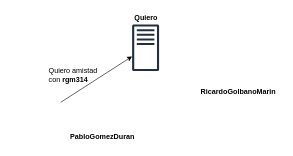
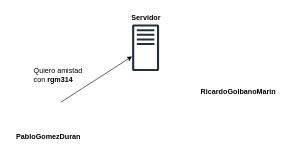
  <mxCell id="0" />
  <mxCell id="1" parent="0" />
  <mxCell id="2" value="" style="outlineConnect=0;fontColor=#232F3E;gradientColor=none;fillColor=#232F3E;strokeColor=none;dashed=0;verticalLabelPosition=bottom;verticalAlign=top;align=center;html=1;fontSize=12;fontStyle=0;aspect=fixed;pointerEvents=1;shape=mxgraph.aws4.traditional_server;" parent="1" vertex="1"><mxGeometry x="220" y="40" width="45" height="78" as="geometry" /></mxCell>
  <mxCell id="3" value="" style="shape=image;html=1;verticalAlign=top;verticalLabelPosition=bottom;labelBackgroundColor=#ffffff;imageAspect=0;aspect=fixed;image=https://cdn2.iconfinder.com/data/icons/pittogrammi/142/04-128.png" parent="1" vertex="1"><mxGeometry x="53" y="170" width="48" height="48" as="geometry" /></mxCell>
  <mxCell id="4" value="" style="shape=image;html=1;verticalAlign=top;verticalLabelPosition=bottom;labelBackgroundColor=#ffffff;imageAspect=0;aspect=fixed;image=https://cdn2.iconfinder.com/data/icons/pittogrammi/142/04-128.png" parent="1" vertex="1"><mxGeometry x="373" y="170" width="48" height="48" as="geometry" /></mxCell>
  <mxCell id="5" value="" style="endArrow=classic;html=1;exitX=1;exitY=0;exitDx=0;exitDy=0;" parent="1" source="3" target="2" edge="1"><mxGeometry width="50" height="50" relative="1" as="geometry"><mxPoint x="279" y="190" as="sourcePoint" /><mxPoint x="329" y="140" as="targetPoint" /></mxGeometry></mxCell>
- <mxCell id="6" value="&lt;div&gt;Quiero amistad &lt;br&gt;&lt;/div&gt;&lt;div&gt;con &lt;b&gt;rgm314&lt;/b&gt;&lt;/div&gt;" style="text;html=1;align=left;verticalAlign=middle;resizable=0;points=[];autosize=1;fontSize=12;fillColor=none;" parent="1" vertex="1"><mxGeometry x="79" y="110" width="100" height="30" as="geometry" /></mxCell>
- <mxCell id="7" value="Quiero" style="text;html=1;align=center;verticalAlign=middle;resizable=0;points=[];autosize=1;fontStyle=1" parent="1" vertex="1"><mxGeometry x="208" y="20" width="70" height="20" as="geometry" /></mxCell>
- <mxCell id="8" value="PabloGomezDuran" style="text;html=1;align=center;verticalAlign=middle;resizable=0;points=[];autosize=1;fontStyle=1" vertex="1" parent="1"><mxGeometry x="110" y="218" width="120" height="20" as="geometry" /></mxCell>
+ <mxCell id="6" value="&lt;div&gt;Quiero amistad &lt;br&gt;&lt;/div&gt;&lt;div&gt;con &lt;b&gt;rgm314&lt;/b&gt;&lt;/div&gt;" style="text;html=1;align=left;verticalAlign=middle;resizable=0;points=[];autosize=1;fontSize=12;fillColor=none;" parent="1" vertex="1"><mxGeometry x="54" y="110" width="100" height="30" as="geometry" /></mxCell>
+ <mxCell id="7" value="Servidor" style="text;html=1;align=center;verticalAlign=middle;resizable=0;points=[];autosize=1;fontStyle=1" parent="1" vertex="1"><mxGeometry x="208" y="20" width="70" height="20" as="geometry" /></mxCell>
+ <mxCell id="8" value="PabloGomezDuran" style="text;html=1;align=center;verticalAlign=middle;resizable=0;points=[];autosize=1;fontStyle=1" vertex="1" parent="1"><mxGeometry x="20" y="218" width="120" height="20" as="geometry" /></mxCell>
  <mxCell id="9" value="RicardoGolbanoMarin" style="text;html=1;align=center;verticalAlign=middle;resizable=0;points=[];autosize=1;fontStyle=1" vertex="1" parent="1"><mxGeometry x="327" y="143" width="140" height="20" as="geometry" /></mxCell>
